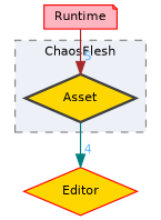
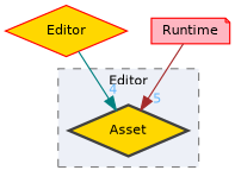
  digraph {
    compound=true
    node [color=red fillcolor=gold fontname=Helvetica fontsize=10 shape=diamond style=filled]
    edge [fontcolor=steelblue1 fontname=Helvetica fontsize=10 labeldistance=1.5 labelfontname=Helvetica labelfontsize=10]
    n1 [color=grey25 height=0.2 label=Asset style="filled,bold" width=0.4]
    n2 [height=0.2 label=Editor width=0.4]
    n3 [fillcolor=lightpink height=0.2 label=Runtime shape=note width=0.4]
    subgraph cluster_1 {
      bgcolor="#edf0f7"
      fontname=Helvetica
      fontsize=10
-     label=ChaosFlesh
+     label=Editor
      pencolor=grey50
      style="filled,dashed"
      n1
    }
-   n1 -> n2 [color=teal headlabel=4]
+   n2 -> n1 [color=teal headlabel=4]
    n3 -> n1 [color=brown headlabel=5]
  }
